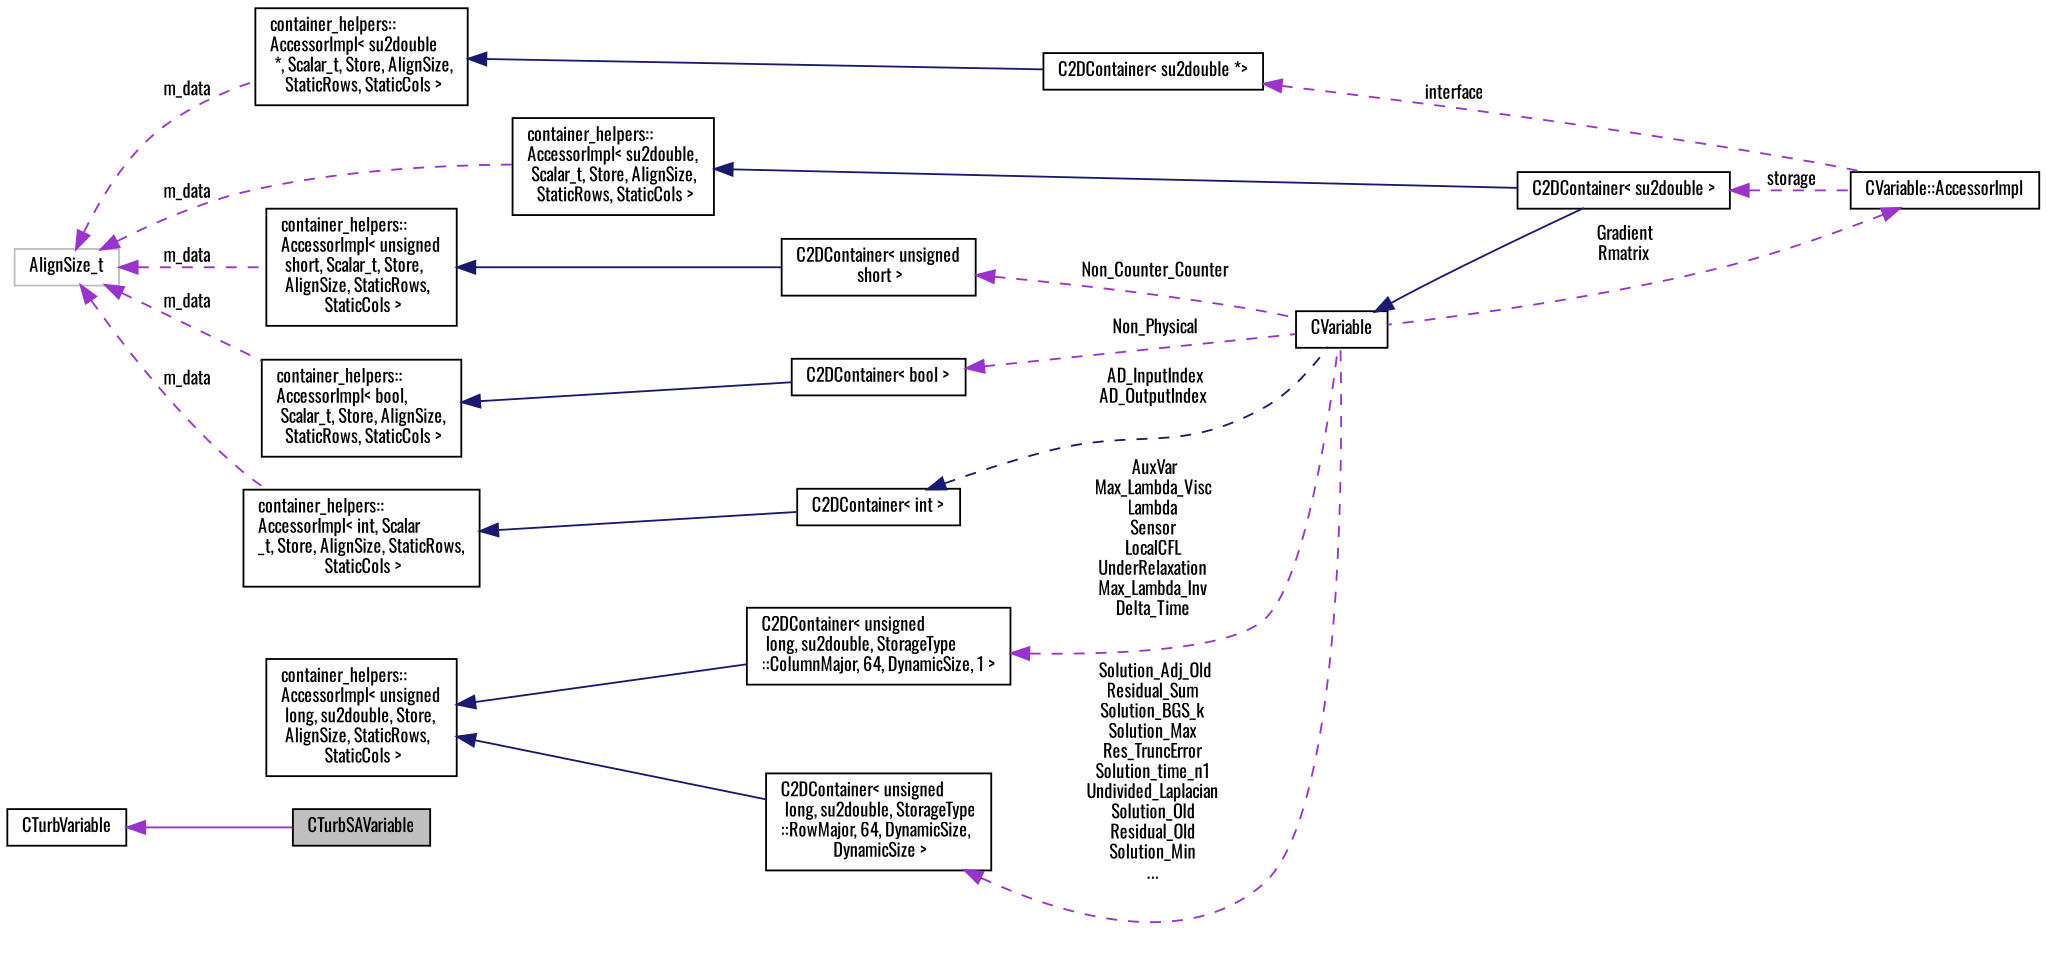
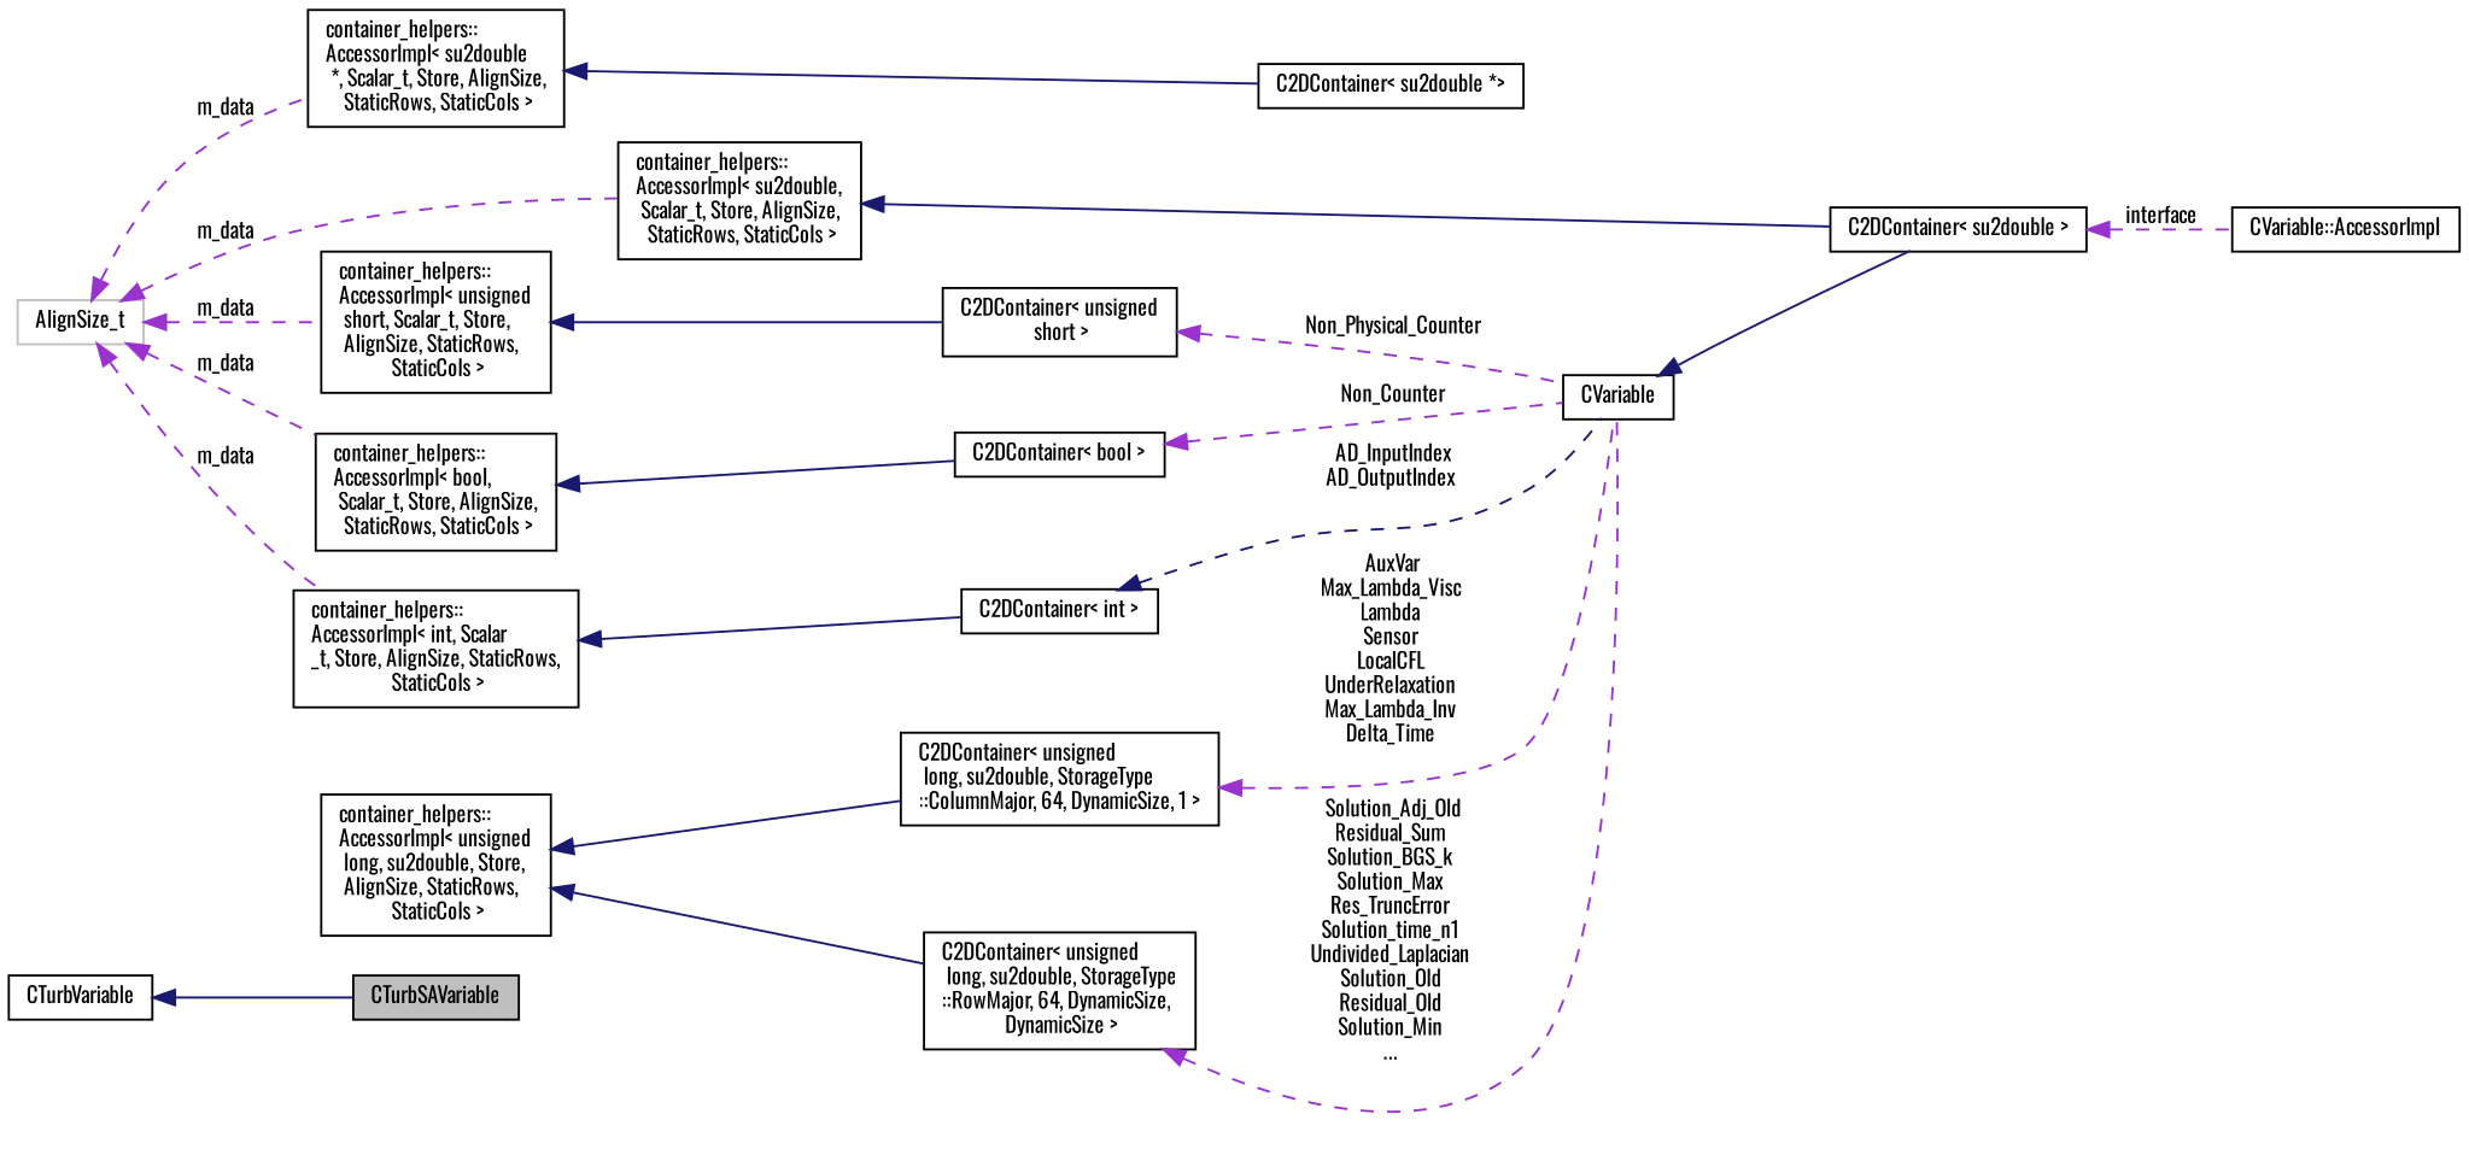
  digraph {
    fontname=Oswald
    rankdir=LR
    node [color=black fillcolor=white fontname=Oswald fontsize=10 shape=record style=filled]
    edge [color=darkorchid3 dir=back fontname=Oswald fontsize=10 labelfontname=Helvetica labelfontsize=10 style=dashed]
    n1 [fillcolor=grey75 fontcolor=black height=0.2 label=CTurbSAVariable width=0.4]
    n2 [height=0.2 label=CTurbVariable width=0.4]
    n3 [height=0.2 label=CVariable width=0.4]
    n4 [height=0.2 label="C2DContainer\< su2double \>" width=0.4]
    n5 [height=0.2 label="CVariable::AccessorImpl" width=0.4]
    n6 [height=0.2 label="C2DContainer\< su2double *\>" width=0.4]
    n7 [height=0.2 label="container_helpers::\lAccessorImpl\< su2double\l *, Scalar_t, Store, AlignSize,\l StaticRows, StaticCols \>" width=0.4]
    n8 [color=grey75 height=0.2 label=AlignSize_t width=0.4]
    n9 [height=0.2 label="container_helpers::\lAccessorImpl\< su2double,\l Scalar_t, Store, AlignSize,\l StaticRows, StaticCols \>" width=0.4]
    n10 [height=0.2 label="container_helpers::\lAccessorImpl\< unsigned\l short, Scalar_t, Store,\l AlignSize, StaticRows,\l StaticCols \>" width=0.4]
    n11 [height=0.2 label="container_helpers::\lAccessorImpl\< bool,\l Scalar_t, Store, AlignSize,\l StaticRows, StaticCols \>" width=0.4]
    n12 [height=0.2 label="container_helpers::\lAccessorImpl\< int, Scalar\l_t, Store, AlignSize, StaticRows,\l StaticCols \>" width=0.4]
    n13 [height=0.2 label="C2DContainer\< unsigned\l short \>" width=0.4]
    n14 [height=0.2 label="C2DContainer\< bool \>" width=0.4]
    n15 [height=0.2 label="C2DContainer\< int \>" width=0.4]
    n16 [height=0.2 label="C2DContainer\< unsigned\l long, su2double, StorageType\l::ColumnMajor, 64, DynamicSize, 1 \>" width=0.4]
    n17 [height=0.2 label="container_helpers::\lAccessorImpl\< unsigned\l long, su2double, Store,\l AlignSize, StaticRows,\l StaticCols \>" width=0.4]
    n18 [height=0.2 label="C2DContainer\< unsigned\l long, su2double, StorageType\l::RowMajor, 64, DynamicSize,\l DynamicSize \>" width=0.4]
-   n2 -> n1 [style=solid]
+   n2 -> n1 [color=midnightblue style=solid]
    n3 -> n4 [color=midnightblue style=solid]
-   n4 -> n5 [label=" storage"]
-   n5 -> n3 [label=" Gradient\nRmatrix"]
-   n6 -> n5 [label=" interface"]
+   n4 -> n5 [label=" interface"]
    n7 -> n6 [color=midnightblue style=solid]
    n8 -> n7 [label=" m_data"]
    n8 -> n9 [label=" m_data"]
    n8 -> n10 [label=" m_data"]
    n8 -> n11 [label=" m_data"]
    n8 -> n12 [label=" m_data"]
    n9 -> n4 [color=midnightblue style=solid]
    n10 -> n13 [color=midnightblue style=solid]
    n11 -> n14 [color=midnightblue style=solid]
    n12 -> n15 [color=midnightblue style=solid]
-   n13 -> n3 [label=" Non_Counter_Counter"]
-   n14 -> n3 [label=" Non_Physical"]
+   n13 -> n3 [label=" Non_Physical_Counter"]
+   n14 -> n3 [label=" Non_Counter"]
    n15 -> n3 [color=midnightblue label=" AD_InputIndex\nAD_OutputIndex"]
    n16 -> n3 [label=" AuxVar\nMax_Lambda_Visc\nLambda\nSensor\nLocalCFL\nUnderRelaxation\nMax_Lambda_Inv\nDelta_Time"]
    n17 -> n16 [color=midnightblue style=solid]
    n17 -> n18 [color=midnightblue style=solid]
    n18 -> n3 [label=" Solution_Adj_Old\nResidual_Sum\nSolution_BGS_k\nSolution_Max\nRes_TruncError\nSolution_time_n1\nUndivided_Laplacian\nSolution_Old\nResidual_Old\nSolution_Min\n..."]
  }
